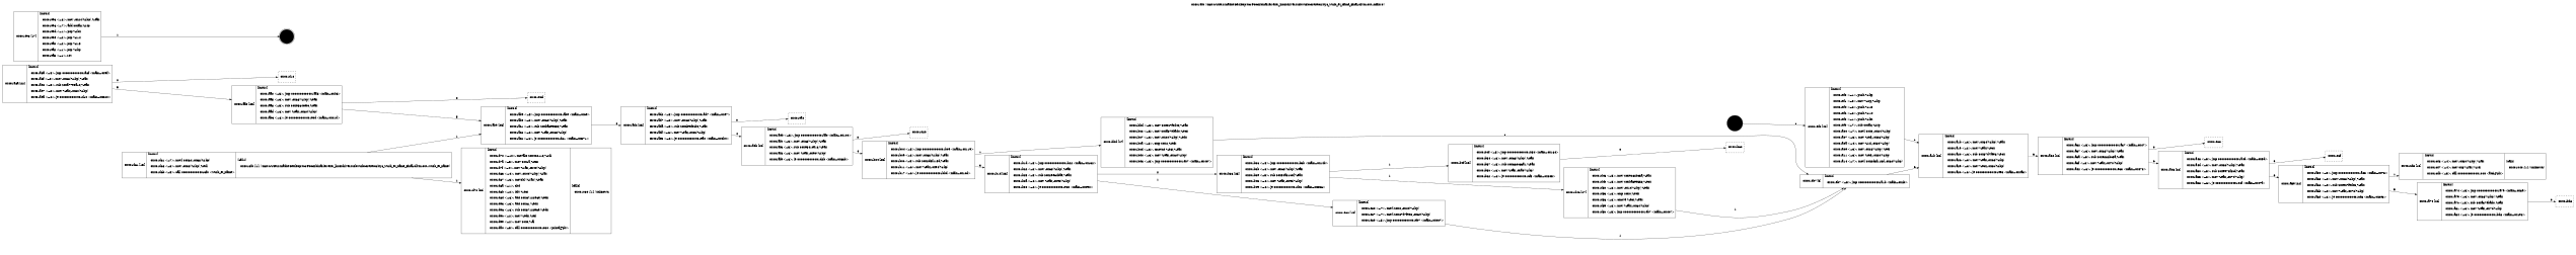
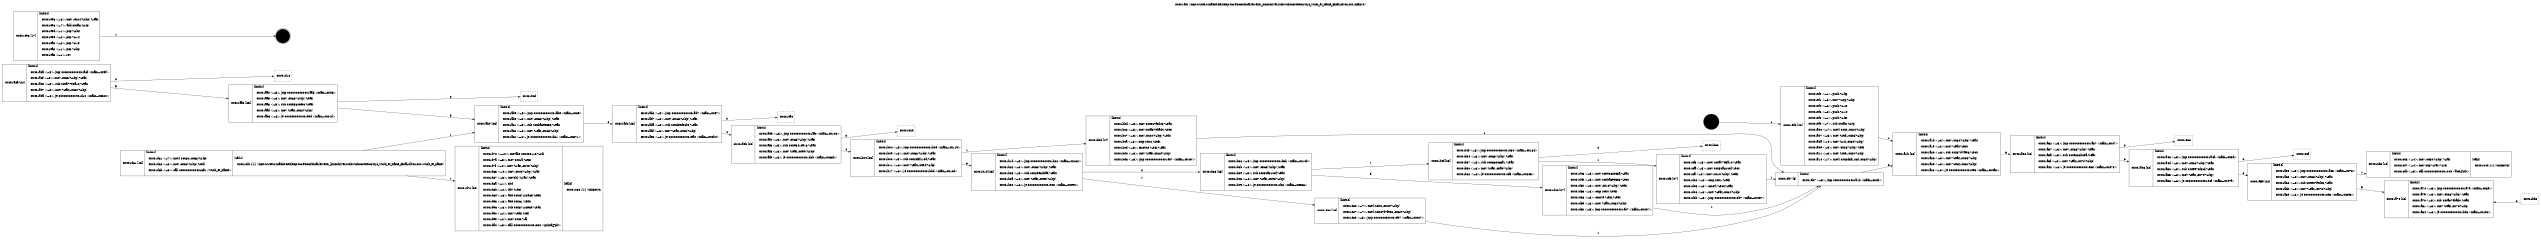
  digraph {
    label="0x4019f0 (/mnt/c/Users/mathe/Desktop/tcc/POCII/binaries/extr_linuxdriversusbwusbcoresecurity.c_wusb_et_name_Final-ollvm.out::main(0))"
    labelloc=t
    rankdir=LR
    node [shape=record]
    Entry [fillcolor=black height=0.3 shape=circle style=filled width=0.3]
    n2 [label="{\n     0x4019f0 [43]\l\n     | [instrs]\l\n     &nbsp;&nbsp;0x4019f0 \<+1\>: push %rbp\l\n     &nbsp;&nbsp;0x4019f1 \<+3\>: mov %rsp,%rbp\l\n     &nbsp;&nbsp;0x4019f4 \<+2\>: push %r15\l\n     &nbsp;&nbsp;0x4019f6 \<+2\>: push %r14\l\n     &nbsp;&nbsp;0x4019f8 \<+1\>: push %rbx\l\n     &nbsp;&nbsp;0x4019f9 \<+7\>: sub $0xa8,%rsp\l\n     &nbsp;&nbsp;0x401a00 \<+7\>: movl $0x0,-0x24(%rbp)\l\n     &nbsp;&nbsp;0x401a07 \<+3\>: mov %edi,-0x28(%rbp)\l\n     &nbsp;&nbsp;0x401a0a \<+4\>: mov %rsi,-0x30(%rbp)\l\n     &nbsp;&nbsp;0x401a0e \<+3\>: mov -0x28(%rbp),%edi\l\n     &nbsp;&nbsp;0x401a11 \<+3\>: mov %edi,-0x20(%rbp)\l\n     &nbsp;&nbsp;0x401a14 \<+7\>: movl $0x2d5f115d,-0x64(%rbp)\l\n  }"]
    n3 [label="{\n     0x401a1b [23]\l\n     | [instrs]\l\n     &nbsp;&nbsp;0x401a1b \<+3\>: mov -0x64(%rbp),%eax\l\n     &nbsp;&nbsp;0x401a1e \<+2\>: mov %eax,%ecx\l\n     &nbsp;&nbsp;0x401a20 \<+6\>: sub $0x87d7f9e8,%ecx\l\n     &nbsp;&nbsp;0x401a26 \<+3\>: mov %eax,-0x68(%rbp)\l\n     &nbsp;&nbsp;0x401a29 \<+3\>: mov %ecx,-0x6c(%rbp)\l\n     &nbsp;&nbsp;0x401a2c \<+6\>: je 0000000000401e93 \<main+0x4a3\>\l\n  }"]
    n4 [label="{\n     0x401a32 [22]\l\n     | [instrs]\l\n     &nbsp;&nbsp;0x401a32 \<+5\>: jmp 0000000000401a37 \<main+0x47\>\l\n     &nbsp;&nbsp;0x401a37 \<+3\>: mov -0x68(%rbp),%eax\l\n     &nbsp;&nbsp;0x401a3a \<+5\>: sub $0x9282bc5a,%eax\l\n     &nbsp;&nbsp;0x401a3f \<+3\>: mov %eax,-0x70(%rbp)\l\n     &nbsp;&nbsp;0x401a42 \<+6\>: je 0000000000401e63 \<main+0x473\>\l\n  }"]
    n5 [label="{\n     0x401e93 [17]\l\n     | [instrs]\l\n     &nbsp;&nbsp;0x401e93 \<+3\>: mov -0x24(%rbp),%eax\l\n     &nbsp;&nbsp;0x401e96 \<+7\>: add $0xa8,%rsp\l\n     &nbsp;&nbsp;0x401e9d \<+1\>: pop %rbx\l\n     &nbsp;&nbsp;0x401e9e \<+2\>: pop %r14\l\n     &nbsp;&nbsp;0x401ea0 \<+2\>: pop %r15\l\n     &nbsp;&nbsp;0x401ea2 \<+1\>: pop %rbp\l\n     &nbsp;&nbsp;0x401ea3 \<+1\>: ret\l\n  }"]
    Exit [fillcolor=black height=0.3 peripheries=2 shape=circle style=filled width=0.3]
    n7 [label="{\n     0x401e63\l\n  }" style=dashed]
    n8 [label="{\n     0x401a48 [22]\l\n     | [instrs]\l\n     &nbsp;&nbsp;0x401a48 \<+5\>: jmp 0000000000401a4d \<main+0x5d\>\l\n     &nbsp;&nbsp;0x401a4d \<+3\>: mov -0x68(%rbp),%eax\l\n     &nbsp;&nbsp;0x401a50 \<+5\>: sub $0x9973f8cd,%eax\l\n     &nbsp;&nbsp;0x401a55 \<+3\>: mov %eax,-0x74(%rbp)\l\n     &nbsp;&nbsp;0x401a58 \<+6\>: je 0000000000401e6f \<main+0x47f\>\l\n  }"]
    n9 [label="{\n     0x401e6f\l\n  }" style=dashed]
    n10 [label="{\n     0x401a5e [22]\l\n     | [instrs]\l\n     &nbsp;&nbsp;0x401a5e \<+5\>: jmp 0000000000401a63 \<main+0x73\>\l\n     &nbsp;&nbsp;0x401a63 \<+3\>: mov -0x68(%rbp),%eax\l\n     &nbsp;&nbsp;0x401a66 \<+5\>: sub $0x9c7f9d43,%eax\l\n     &nbsp;&nbsp;0x401a6b \<+3\>: mov %eax,-0x78(%rbp)\l\n     &nbsp;&nbsp;0x401a6e \<+6\>: je 0000000000401cd3 \<main+0x2e3\>\l\n  }"]
    n11 [label="{\n     0x401cd3 [13]\l\n     | [instrs]\l\n     &nbsp;&nbsp;0x401cd3 \<+4\>: mov -0x30(%rbp),%rax\l\n     &nbsp;&nbsp;0x401cd7 \<+4\>: mov 0x8(%rax),%rdi\l\n     &nbsp;&nbsp;0x401cdb \<+5\>: call 0000000000401040 \<atoi@plt\>\l\n     | [calls]\l\n     &nbsp;&nbsp;0x401040 \{1\} (unknown)\l\n  }"]
    n12 [label="{\n     0x401a74 [22]\l\n     | [instrs]\l\n     &nbsp;&nbsp;0x401a74 \<+5\>: jmp 0000000000401a79 \<main+0x89\>\l\n     &nbsp;&nbsp;0x401a79 \<+3\>: mov -0x68(%rbp),%eax\l\n     &nbsp;&nbsp;0x401a7c \<+5\>: sub $0xa37ebad0,%eax\l\n     &nbsp;&nbsp;0x401a81 \<+3\>: mov %eax,-0x7c(%rbp)\l\n     &nbsp;&nbsp;0x401a84 \<+6\>: je 0000000000401bd8 \<main+0x1e8\>\l\n  }"]
    n13 [label="{\n     0x401eb7 [5]\l\n     | [instrs]\l\n     &nbsp;&nbsp;0x401eb7 \<+5\>: jmp 0000000000401a1b \<main+0x2b\>\l\n  }"]
    n14 [label="{\n     0x401bd8\l\n  }" style=dashed]
    n15 [label="{\n     0x401d70 [53]\l\n     | [instrs]\l\n     &nbsp;&nbsp;0x401d70 \<+10\>: movabs $0x402115,%rdi\l\n     &nbsp;&nbsp;0x401d7a \<+5\>: mov $0x1a,%ecx\l\n     &nbsp;&nbsp;0x401d7f \<+4\>: mov %rax,-0x40(%rbp)\l\n     &nbsp;&nbsp;0x401d83 \<+4\>: mov -0x40(%rbp),%rax\l\n     &nbsp;&nbsp;0x401d87 \<+3\>: movsbl (%rax),%eax\l\n     &nbsp;&nbsp;0x401d8a \<+1\>: cltd\l\n     &nbsp;&nbsp;0x401d8b \<+2\>: idiv %ecx\l\n     &nbsp;&nbsp;0x401d8d \<+6\>: add $0x6712296e,%edx\l\n     &nbsp;&nbsp;0x401d93 \<+3\>: add $0x61,%edx\l\n     &nbsp;&nbsp;0x401d96 \<+6\>: sub $0x6712296e,%edx\l\n     &nbsp;&nbsp;0x401d9c \<+2\>: mov %edx,%esi\l\n     &nbsp;&nbsp;0x401d9e \<+2\>: mov $0x0,%al\l\n     &nbsp;&nbsp;0x401da0 \<+5\>: call 0000000000401030 \<printf@plt\>\l\n     | [calls]\l\n     &nbsp;&nbsp;0x401030 \{1\} (unknown)\l\n  }"]
    n16 [label="{\n     0x401a8a [22]\l\n     | [instrs]\l\n     &nbsp;&nbsp;0x401a8a \<+5\>: jmp 0000000000401a8f \<main+0x9f\>\l\n     &nbsp;&nbsp;0x401a8f \<+3\>: mov -0x68(%rbp),%eax\l\n     &nbsp;&nbsp;0x401a92 \<+5\>: sub $0xa77e5a10,%eax\l\n     &nbsp;&nbsp;0x401a97 \<+3\>: mov %eax,-0x80(%rbp)\l\n     &nbsp;&nbsp;0x401a9a \<+6\>: je 0000000000401d10 \<main+0x320\>\l\n  }"]
    n17 [label="{\n     0x401d10\l\n  }" style=dashed]
    n18 [label="{\n     0x401aa0 [25]\l\n     | [instrs]\l\n     &nbsp;&nbsp;0x401aa0 \<+5\>: jmp 0000000000401aa5 \<main+0xb5\>\l\n     &nbsp;&nbsp;0x401aa5 \<+3\>: mov -0x68(%rbp),%eax\l\n     &nbsp;&nbsp;0x401aa8 \<+5\>: sub $0xb564cebc,%eax\l\n     &nbsp;&nbsp;0x401aad \<+6\>: mov %eax,-0x84(%rbp)\l\n     &nbsp;&nbsp;0x401ab3 \<+6\>: je 0000000000401e0d \<main+0x41d\>\l\n  }"]
    n19 [label="{\n     0x401b68\l\n  }" style=dashed]
    n20 [label="{\n     0x401e0d\l\n  }" style=dashed]
    n21 [label="{\n     0x401ab9 [25]\l\n     | [instrs]\l\n     &nbsp;&nbsp;0x401ab9 \<+5\>: jmp 0000000000401abe \<main+0xce\>\l\n     &nbsp;&nbsp;0x401abe \<+3\>: mov -0x68(%rbp),%eax\l\n     &nbsp;&nbsp;0x401ac1 \<+5\>: sub $0xba6e9553,%eax\l\n     &nbsp;&nbsp;0x401ac6 \<+6\>: mov %eax,-0x88(%rbp)\l\n     &nbsp;&nbsp;0x401acc \<+6\>: je 0000000000401d61 \<main+0x371\>\l\n  }"]
+   n22 [label="{\n     0x401cf5 [27]\l\n     | [instrs]\l\n     &nbsp;&nbsp;0x401cf5 \<+5\>: mov $0xa77e5a10,%eax\l\n     &nbsp;&nbsp;0x401cfa \<+5\>: mov $0x54a81c0f,%ecx\l\n     &nbsp;&nbsp;0x401cff \<+3\>: mov -0x1c(%rbp),%edx\l\n     &nbsp;&nbsp;0x401d02 \<+3\>: cmp $0x1,%edx\l\n     &nbsp;&nbsp;0x401d05 \<+3\>: cmovl %ecx,%eax\l\n     &nbsp;&nbsp;0x401d08 \<+3\>: mov %eax,-0x64(%rbp)\l\n     &nbsp;&nbsp;0x401d0b \<+5\>: jmp 0000000000401eb7 \<main+0x4c7\>\l\n  }"]
    n23 [label="{\n     0x401ad2 [25]\l\n     | [instrs]\l\n     &nbsp;&nbsp;0x401ad2 \<+5\>: jmp 0000000000401ad7 \<main+0xe7\>\l\n     &nbsp;&nbsp;0x401ad7 \<+3\>: mov -0x68(%rbp),%eax\l\n     &nbsp;&nbsp;0x401ada \<+5\>: sub $0xcb9d9cb0,%eax\l\n     &nbsp;&nbsp;0x401adf \<+6\>: mov %eax,-0x8c(%rbp)\l\n     &nbsp;&nbsp;0x401ae5 \<+6\>: je 0000000000401ea4 \<main+0x4b4\>\l\n  }"]
    n24 [label="{\n     0x401b4f [25]\l\n     | [instrs]\l\n     &nbsp;&nbsp;0x401b4f \<+5\>: jmp 0000000000401b54 \<main+0x164\>\l\n     &nbsp;&nbsp;0x401b54 \<+3\>: mov -0x68(%rbp),%eax\l\n     &nbsp;&nbsp;0x401b57 \<+5\>: sub $0x660c63a1,%eax\l\n     &nbsp;&nbsp;0x401b5c \<+6\>: mov %eax,-0xa0(%rbp)\l\n     &nbsp;&nbsp;0x401b62 \<+6\>: je 0000000000401cf5 \<main+0x305\>\l\n  }"]
    n25 [label="{\n     0x401d61 [15]\l\n     | [instrs]\l\n     &nbsp;&nbsp;0x401d61 \<+7\>: movl $0x64,-0x38(%rbp)\l\n     &nbsp;&nbsp;0x401d68 \<+3\>: mov -0x38(%rbp),%edi\l\n     &nbsp;&nbsp;0x401d6b \<+5\>: call 00000000004013f0 \<wusb_et_name\>\l\n     | [calls]\l\n     &nbsp;&nbsp;0x4013f0 \{1\} (/mnt/c/Users/mathe/Desktop/tcc/POCII/binaries/extr_linuxdriversusbwusbcoresecurity.c_wusb_et_name_Final-ollvm.out::wusb_et_name)\l\n  }"]
    n26 [label="{\n     0x401ea4\l\n  }" style=dashed]
    n27 [label="{\n     0x401aeb [25]\l\n     | [instrs]\l\n     &nbsp;&nbsp;0x401aeb \<+5\>: jmp 0000000000401af0 \<main+0x100\>\l\n     &nbsp;&nbsp;0x401af0 \<+3\>: mov -0x68(%rbp),%eax\l\n     &nbsp;&nbsp;0x401af3 \<+5\>: sub $0xe5410a13,%eax\l\n     &nbsp;&nbsp;0x401af8 \<+6\>: mov %eax,-0x90(%rbp)\l\n     &nbsp;&nbsp;0x401afe \<+6\>: je 0000000000401d2b \<main+0x33b\>\l\n  }"]
    n28 [label="{\n     0x401d46 [27]\l\n     | [instrs]\l\n     &nbsp;&nbsp;0x401d46 \<+5\>: mov $0x9282bc5a,%eax\l\n     &nbsp;&nbsp;0x401d4b \<+5\>: mov $0xba6e9553,%ecx\l\n     &nbsp;&nbsp;0x401d50 \<+3\>: mov -0x1c(%rbp),%edx\l\n     &nbsp;&nbsp;0x401d53 \<+3\>: cmp $0x0,%edx\l\n     &nbsp;&nbsp;0x401d56 \<+3\>: cmove %ecx,%eax\l\n     &nbsp;&nbsp;0x401d59 \<+3\>: mov %eax,-0x64(%rbp)\l\n     &nbsp;&nbsp;0x401d5c \<+5\>: jmp 0000000000401eb7 \<main+0x4c7\>\l\n  }"]
    n29 [label="{\n     0x401d2b\l\n  }" style=dashed]
    n30 [label="{\n     0x401b04 [25]\l\n     | [instrs]\l\n     &nbsp;&nbsp;0x401b04 \<+5\>: jmp 0000000000401b09 \<main+0x119\>\l\n     &nbsp;&nbsp;0x401b09 \<+3\>: mov -0x68(%rbp),%eax\l\n     &nbsp;&nbsp;0x401b0c \<+5\>: sub $0x2d5f115d,%eax\l\n     &nbsp;&nbsp;0x401b11 \<+6\>: mov %eax,-0x94(%rbp)\l\n     &nbsp;&nbsp;0x401b17 \<+6\>: je 0000000000401bbd \<main+0x1cd\>\l\n  }"]
    n31 [label="{\n     0x401b36 [25]\l\n     | [instrs]\l\n     &nbsp;&nbsp;0x401b36 \<+5\>: jmp 0000000000401b3b \<main+0x14b\>\l\n     &nbsp;&nbsp;0x401b3b \<+3\>: mov -0x68(%rbp),%eax\l\n     &nbsp;&nbsp;0x401b3e \<+5\>: sub $0x54a81c0f,%eax\l\n     &nbsp;&nbsp;0x401b43 \<+6\>: mov %eax,-0x9c(%rbp)\l\n     &nbsp;&nbsp;0x401b49 \<+6\>: je 0000000000401d46 \<main+0x356\>\l\n  }"]
    n32 [label="{\n     0x401bbd [27]\l\n     | [instrs]\l\n     &nbsp;&nbsp;0x401bbd \<+5\>: mov $0x9c7f9d43,%eax\l\n     &nbsp;&nbsp;0x401bc2 \<+5\>: mov $0xa37ebad0,%ecx\l\n     &nbsp;&nbsp;0x401bc7 \<+3\>: mov -0x20(%rbp),%edx\l\n     &nbsp;&nbsp;0x401bca \<+3\>: cmp $0x2,%edx\l\n     &nbsp;&nbsp;0x401bcd \<+3\>: cmovne %ecx,%eax\l\n     &nbsp;&nbsp;0x401bd0 \<+3\>: mov %eax,-0x64(%rbp)\l\n     &nbsp;&nbsp;0x401bd3 \<+5\>: jmp 0000000000401eb7 \<main+0x4c7\>\l\n  }"]
    n33 [label="{\n     0x401b1d [25]\l\n     | [instrs]\l\n     &nbsp;&nbsp;0x401b1d \<+5\>: jmp 0000000000401b22 \<main+0x132\>\l\n     &nbsp;&nbsp;0x401b22 \<+3\>: mov -0x68(%rbp),%eax\l\n     &nbsp;&nbsp;0x401b25 \<+5\>: sub $0x2ee64bae,%eax\l\n     &nbsp;&nbsp;0x401b2a \<+6\>: mov %eax,-0x98(%rbp)\l\n     &nbsp;&nbsp;0x401b30 \<+6\>: je 0000000000401e80 \<main+0x490\>\l\n  }"]
    n34 [label="{\n     0x401e80 [19]\l\n     | [instrs]\l\n     &nbsp;&nbsp;0x401e80 \<+7\>: movl $0x0,-0x24(%rbp)\l\n     &nbsp;&nbsp;0x401e87 \<+7\>: movl $0x87d7f9e8,-0x64(%rbp)\l\n     &nbsp;&nbsp;0x401e8e \<+5\>: jmp 0000000000401eb7 \<main+0x4c7\>\l\n  }"]
    Entry -> n2 [label=" 1"]
    n2 -> n3 [label=" 1"]
    n3 -> n4 [label=" 6"]
    n4 -> n7 [label=" 0"]
    n4 -> n8 [label=" 6"]
    n5 -> Exit [label=" 1"]
    n8 -> n9 [label=" 0"]
    n8 -> n10 [label=" 6"]
    n10 -> n11 [label=" 1"]
    n10 -> n12 [label=" 5"]
-   n12 -> n14 [label=" 0"]
+   n14 -> n12 [label=" 0"]
    n13 -> n3 [label=" 6"]
    n16 -> n17 [label=" 0"]
    n16 -> n18 [label=" 5"]
    n18 -> n20 [label=" 0"]
    n18 -> n21 [label=" 5"]
    n21 -> n23 [label=" 4"]
+   n22 -> n13 [label=" 1"]
    n23 -> n26 [label=" 0"]
    n23 -> n27 [label=" 4"]
    n24 -> n19 [label=" 0"]
+   n24 -> n22 [label=" 1"]
    n25 -> n15 [label=" 1"]
    n25 -> n21 [label=" 1"]
    n27 -> n29 [label=" 0"]
    n27 -> n30 [label=" 4"]
    n28 -> n13 [label=" 1"]
    n30 -> n32 [label=" 1"]
    n30 -> n33 [label=" 3"]
    n31 -> n24 [label=" 1"]
-   n31 -> n28 [label=" 1"]
+   n31 -> n28 [label=" 5"]
    n32 -> n13 [label=" 1"]
    n33 -> n31 [label=" 2"]
    n33 -> n34 [label=" 1"]
    n34 -> n13 [label=" 1"]
  }
